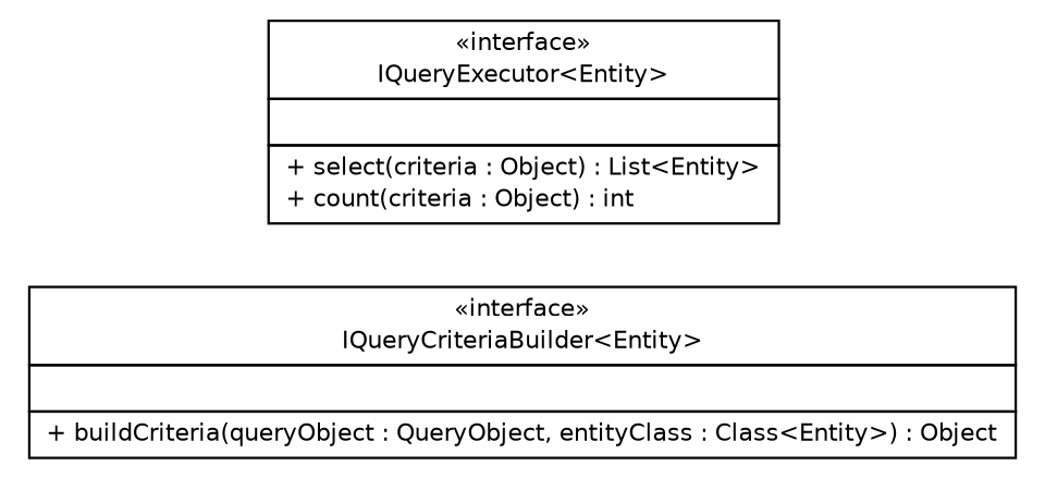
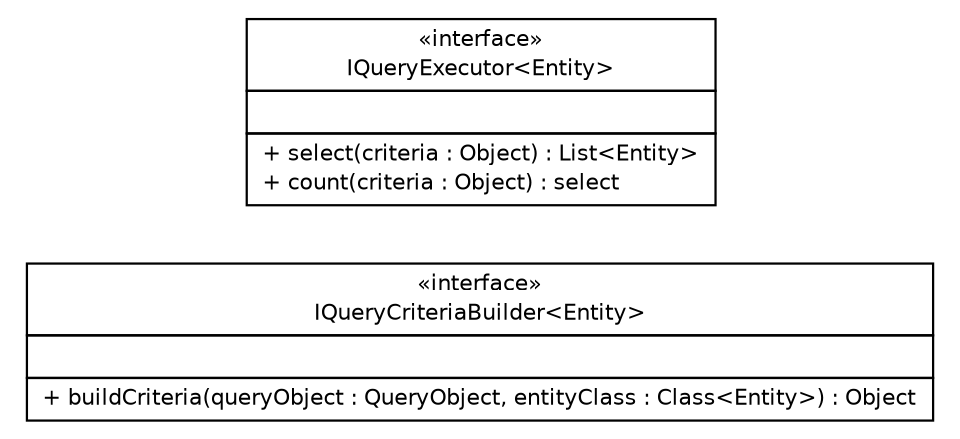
  digraph {
    nodesep=0.25
    rankdir=LR
    ranksep=0.5
    node [fontcolor=black fontname=Helvetica fontsize=10.0 shape=plaintext]
    n1 [label=<<table title="com.inn.headstartdemo.dao.criteria.IQueryCriteriaBuilder" border="0" cellborder="1" cellspacing="0" cellpadding="2" port="p" href="./IQueryCriteriaBuilder.html"> 		<tr><td><table border="0" cellspacing="0" cellpadding="1"> <tr><td align="center" balign="center"> &#171;interface&#187; </td></tr> <tr><td align="center" balign="center"> IQueryCriteriaBuilder&lt;Entity&gt; </td></tr> 		</table></td></tr> 		<tr><td><table border="0" cellspacing="0" cellpadding="1"> <tr><td align="left" balign="left">  </td></tr> 		</table></td></tr> 		<tr><td><table border="0" cellspacing="0" cellpadding="1"> <tr><td align="left" balign="left"> + buildCriteria(queryObject : QueryObject, entityClass : Class&lt;Entity&gt;) : Object </td></tr> 		</table></td></tr> 		</table>>]
-   n2 [label=<<table title="com.inn.headstartdemo.dao.criteria.IQueryExecutor" border="0" cellborder="1" cellspacing="0" cellpadding="2" port="p" href="./IQueryExecutor.html"> 		<tr><td><table border="0" cellspacing="0" cellpadding="1"> <tr><td align="center" balign="center"> &#171;interface&#187; </td></tr> <tr><td align="center" balign="center"> IQueryExecutor&lt;Entity&gt; </td></tr> 		</table></td></tr> 		<tr><td><table border="0" cellspacing="0" cellpadding="1"> <tr><td align="left" balign="left">  </td></tr> 		</table></td></tr> 		<tr><td><table border="0" cellspacing="0" cellpadding="1"> <tr><td align="left" balign="left"> + select(criteria : Object) : List&lt;Entity&gt; </td></tr> <tr><td align="left" balign="left"> + count(criteria : Object) : int </td></tr> 		</table></td></tr> 		</table>>]
+   n2 [label=<<table title="com.inn.headstartdemo.dao.criteria.IQueryExecutor" border="0" cellborder="1" cellspacing="0" cellpadding="2" port="p" href="./IQueryExecutor.html"> 		<tr><td><table border="0" cellspacing="0" cellpadding="1"> <tr><td align="center" balign="center"> &#171;interface&#187; </td></tr> <tr><td align="center" balign="center"> IQueryExecutor&lt;Entity&gt; </td></tr> 		</table></td></tr> 		<tr><td><table border="0" cellspacing="0" cellpadding="1"> <tr><td align="left" balign="left">  </td></tr> 		</table></td></tr> 		<tr><td><table border="0" cellspacing="0" cellpadding="1"> <tr><td align="left" balign="left"> + select(criteria : Object) : List&lt;Entity&gt; </td></tr> <tr><td align="left" balign="left"> + count(criteria : Object) : select </td></tr> 		</table></td></tr> 		</table>>]
  }
